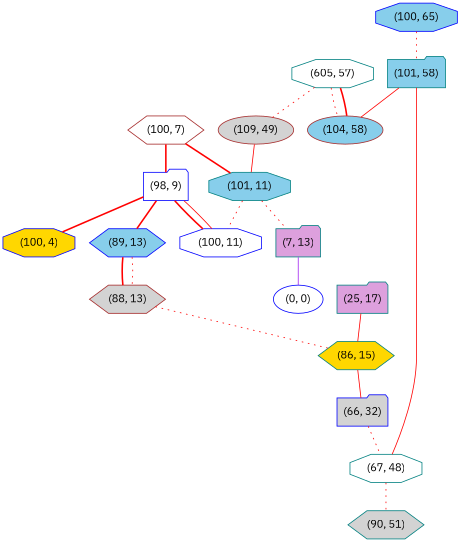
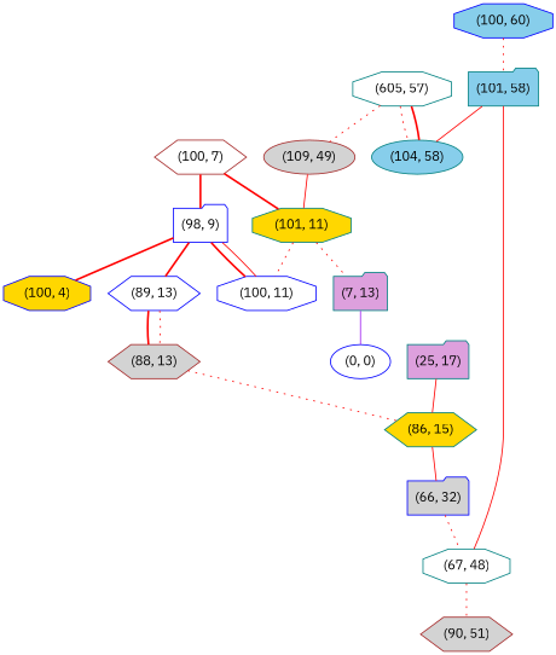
  graph {
    fontname="IBM Plex Sans"
    node [color=teal fillcolor=white fontname="IBM Plex Sans" shape=octagon style=filled]
    edge [color=red fontname="IBM Plex Sans" style=dotted weight=1]
    "(100, 7)" [color=brown shape=hexagon]
    "(98, 9)" [color=blue shape=folder]
-   "(101, 11)" [fillcolor=skyblue]
+   "(101, 11)" [fillcolor=gold]
    "(100, 4)" [color=blue fillcolor=gold]
-   "(89, 13)" [color=blue fillcolor=skyblue shape=hexagon]
+   "(89, 13)" [color=blue shape=hexagon]
    "(100, 11)" [color=blue]
    "(7, 13)" [fillcolor=plum shape=folder]
-   "(100, 60)" [color=blue fillcolor=skyblue label="(100, 65)"]
+   "(100, 60)" [color=blue fillcolor=skyblue]
    "(101, 58)" [fillcolor=skyblue shape=folder]
-   "(104, 58)" [color=brown fillcolor=skyblue shape=ellipse]
+   "(104, 58)" [fillcolor=skyblue shape=ellipse]
    "(67, 48)"
    "(25, 17)" [fillcolor=plum shape=folder]
    "(86, 15)" [fillcolor=gold shape=hexagon]
    "(0, 0)" [color=blue shape=ellipse]
    "(66, 32)" [color=blue fillcolor=lightgrey shape=folder]
    "(88, 13)" [color=brown fillcolor=lightgrey shape=hexagon]
    n17 [label="(605, 57)"]
    "(109, 49)" [color=brown fillcolor=lightgrey shape=ellipse]
-   "(90, 51)" [fillcolor=lightgrey shape=hexagon]
+   "(90, 51)" [color=brown fillcolor=lightgrey shape=hexagon]
    "(100, 7)" -- "(98, 9)" [style=bold]
    "(100, 7)" -- "(101, 11)" [style=bold]
    "(98, 9)" -- "(100, 4)" [style=bold]
    "(98, 9)" -- "(89, 13)" [style=bold]
    "(98, 9)" -- "(100, 11)" [style=bold]
    "(98, 9)" -- "(100, 11)" [style=solid]
    "(101, 11)" -- "(100, 11)"
    "(101, 11)" -- "(7, 13)"
    "(89, 13)" -- "(88, 13)" [style=bold]
    "(89, 13)" -- "(88, 13)"
    "(7, 13)" -- "(0, 0)" [color=purple style=solid weight=4]
    "(100, 60)" -- "(101, 58)"
    "(101, 58)" -- "(104, 58)" [style=solid]
    "(101, 58)" -- "(67, 48)" [style=solid]
    "(67, 48)" -- "(90, 51)"
    "(25, 17)" -- "(86, 15)" [style=solid]
    "(86, 15)" -- "(66, 32)" [style=solid]
    "(66, 32)" -- "(67, 48)"
    "(88, 13)" -- "(86, 15)"
    n17 -- "(104, 58)"
    n17 -- "(104, 58)" [style=bold]
    n17 -- "(109, 49)"
    "(109, 49)" -- "(101, 11)" [style=solid]
  }
